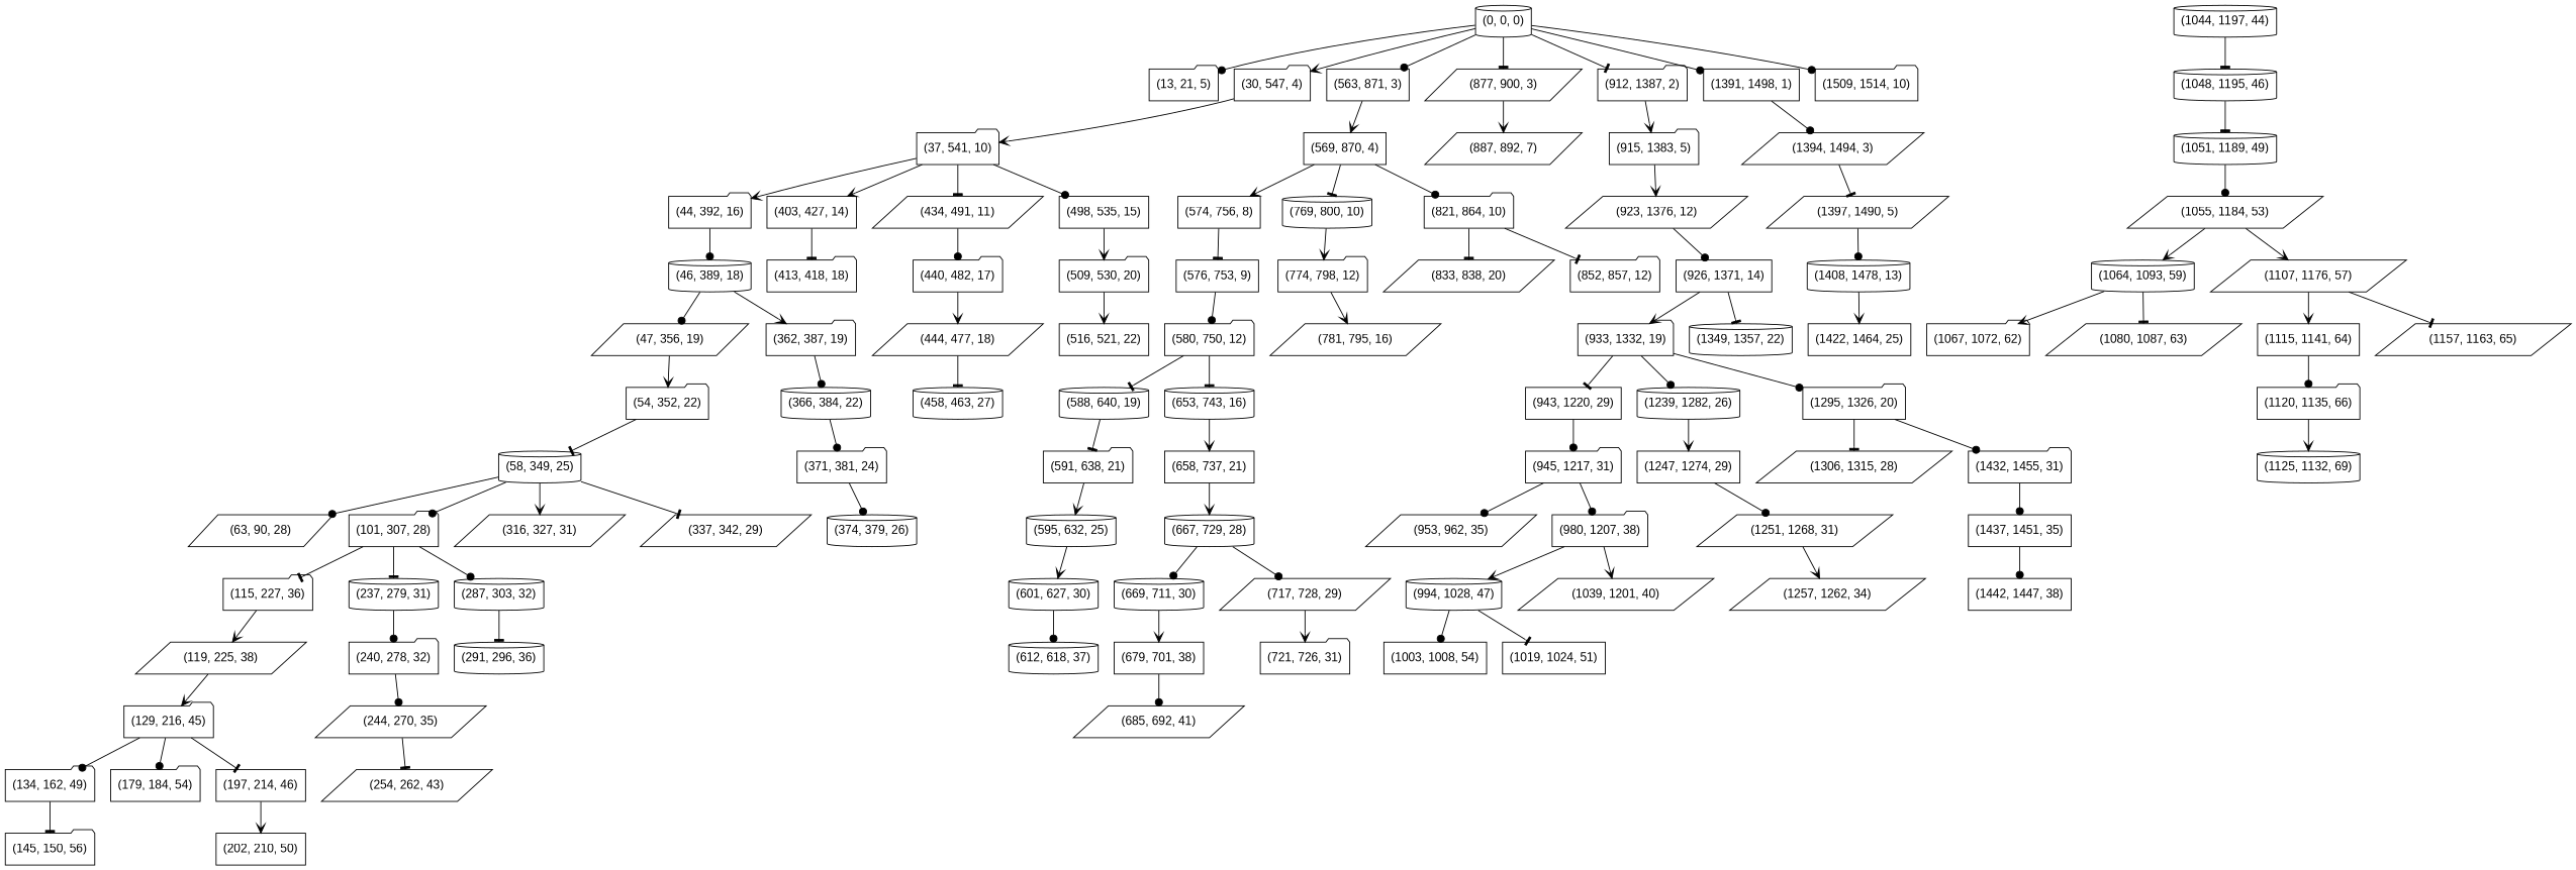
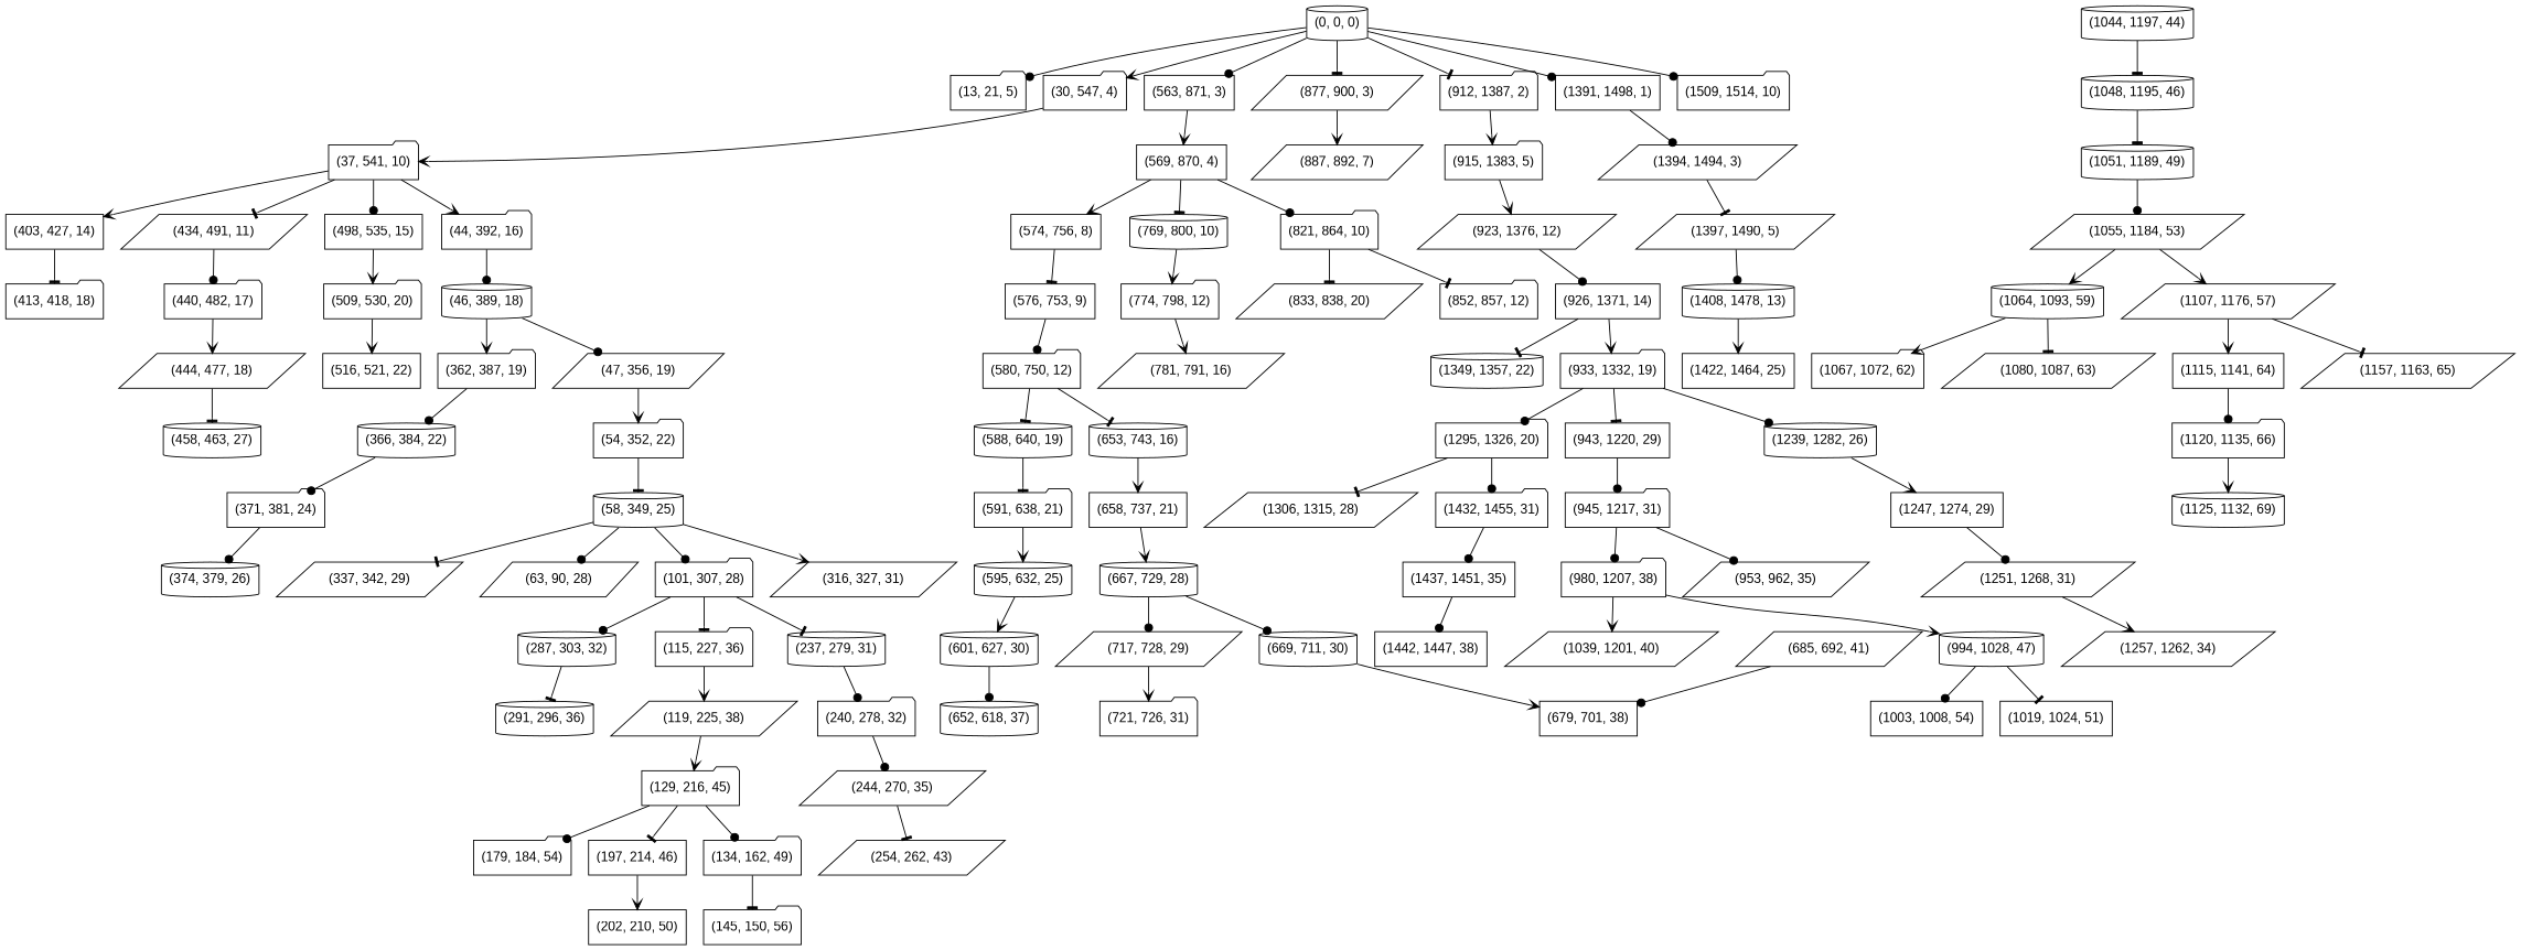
  digraph {
    fontname="Liberation Sans"
    node [fontname="Liberation Sans" shape=folder]
    edge [arrowhead=dot fontname="Liberation Sans"]
    "(0, 0, 0)" [shape=cylinder]
    "(13, 21, 5)"
    "(30, 547, 4)"
    "(563, 871, 3)" [shape=box]
    "(877, 900, 3)" [shape=parallelogram]
    "(912, 1387, 2)"
    "(1391, 1498, 1)" [shape=box]
    "(1509, 1514, 10)"
    "(37, 541, 10)"
    "(569, 870, 4)" [shape=box]
    "(887, 892, 7)" [shape=parallelogram]
    "(915, 1383, 5)"
    "(1394, 1494, 3)" [shape=parallelogram]
    "(44, 392, 16)"
    "(403, 427, 14)" [shape=box]
    "(434, 491, 11)" [shape=parallelogram]
    "(498, 535, 15)" [shape=box]
    "(46, 389, 18)" [shape=cylinder]
    "(413, 418, 18)"
    "(440, 482, 17)"
    "(509, 530, 20)"
    "(47, 356, 19)" [shape=parallelogram]
    "(362, 387, 19)"
    "(54, 352, 22)"
    "(366, 384, 22)" [shape=cylinder]
    "(58, 349, 25)" [shape=cylinder]
    "(63, 90, 28)" [shape=parallelogram]
    "(101, 307, 28)"
    "(316, 327, 31)" [shape=parallelogram]
    "(337, 342, 29)" [shape=parallelogram]
    "(115, 227, 36)"
    "(237, 279, 31)" [shape=cylinder]
    "(287, 303, 32)" [shape=cylinder]
    "(119, 225, 38)" [shape=parallelogram]
    "(240, 278, 32)"
    "(291, 296, 36)" [shape=cylinder]
    "(129, 216, 45)"
    "(134, 162, 49)"
    "(179, 184, 54)"
    "(197, 214, 46)" [shape=box]
    "(145, 150, 56)"
    "(202, 210, 50)" [shape=box]
    "(244, 270, 35)" [shape=parallelogram]
    "(254, 262, 43)" [shape=parallelogram]
    "(371, 381, 24)"
    "(374, 379, 26)" [shape=cylinder]
    "(444, 477, 18)" [shape=parallelogram]
    "(458, 463, 27)" [shape=cylinder]
    "(516, 521, 22)" [shape=box]
    "(574, 756, 8)" [shape=box]
    "(769, 800, 10)" [shape=cylinder]
    "(821, 864, 10)"
    "(576, 753, 9)" [shape=box]
    "(774, 798, 12)"
    "(833, 838, 20)" [shape=parallelogram]
    "(852, 857, 12)"
    "(580, 750, 12)"
    "(588, 640, 19)" [shape=cylinder]
    "(653, 743, 16)" [shape=cylinder]
    "(591, 638, 21)"
    "(658, 737, 21)" [shape=box]
    "(595, 632, 25)" [shape=cylinder]
    "(601, 627, 30)" [shape=cylinder]
-   "(612, 618, 37)" [shape=cylinder]
+   "(612, 618, 37)" [shape=cylinder label="(652, 618, 37)"]
    "(667, 729, 28)" [shape=cylinder]
    "(669, 711, 30)" [shape=cylinder]
    "(717, 728, 29)" [shape=parallelogram]
    "(679, 701, 38)" [shape=box]
    "(721, 726, 31)"
    "(685, 692, 41)" [shape=parallelogram]
-   "(781, 791, 16)" [shape=parallelogram label="(781, 795, 16)"]
+   "(781, 791, 16)" [shape=parallelogram]
    "(923, 1376, 12)" [shape=parallelogram]
    "(926, 1371, 14)" [shape=box]
    "(933, 1332, 19)"
    "(1349, 1357, 22)" [shape=cylinder]
    "(943, 1220, 29)" [shape=box]
    "(1239, 1282, 26)" [shape=cylinder]
    "(1295, 1326, 20)"
    "(945, 1217, 31)"
    "(1247, 1274, 29)" [shape=box]
    "(1306, 1315, 28)" [shape=parallelogram]
    "(1432, 1455, 31)"
    "(953, 962, 35)" [shape=parallelogram]
    "(980, 1207, 38)"
    "(994, 1028, 47)" [shape=cylinder]
    "(1039, 1201, 40)" [shape=parallelogram]
    "(1003, 1008, 54)" [shape=box]
    "(1019, 1024, 51)" [shape=box]
    "(1044, 1197, 44)" [shape=cylinder]
    "(1048, 1195, 46)" [shape=cylinder]
    "(1051, 1189, 49)" [shape=cylinder]
    "(1055, 1184, 53)" [shape=parallelogram]
    "(1064, 1093, 59)" [shape=cylinder]
    "(1107, 1176, 57)" [shape=parallelogram]
    "(1067, 1072, 62)"
    "(1080, 1087, 63)" [shape=parallelogram]
    "(1115, 1141, 64)" [shape=box]
    "(1157, 1163, 65)" [shape=parallelogram]
    "(1120, 1135, 66)"
    "(1125, 1132, 69)" [shape=cylinder]
    "(1251, 1268, 31)" [shape=parallelogram]
    "(1257, 1262, 34)" [shape=parallelogram]
    "(1397, 1490, 5)" [shape=parallelogram]
    "(1408, 1478, 13)" [shape=cylinder]
    "(1422, 1464, 25)" [shape=box]
    "(1437, 1451, 35)" [shape=box]
    "(1442, 1447, 38)" [shape=box]
    "(0, 0, 0)" -> "(13, 21, 5)"
    "(0, 0, 0)" -> "(30, 547, 4)" [arrowhead=vee]
    "(0, 0, 0)" -> "(563, 871, 3)"
    "(0, 0, 0)" -> "(877, 900, 3)" [arrowhead=tee]
    "(0, 0, 0)" -> "(912, 1387, 2)" [arrowhead=tee]
    "(0, 0, 0)" -> "(1391, 1498, 1)"
    "(0, 0, 0)" -> "(1509, 1514, 10)"
    "(30, 547, 4)" -> "(37, 541, 10)" [arrowhead=vee]
    "(563, 871, 3)" -> "(569, 870, 4)" [arrowhead=vee]
    "(877, 900, 3)" -> "(887, 892, 7)" [arrowhead=vee]
    "(912, 1387, 2)" -> "(915, 1383, 5)" [arrowhead=vee]
    "(1391, 1498, 1)" -> "(1394, 1494, 3)"
    "(37, 541, 10)" -> "(44, 392, 16)" [arrowhead=vee]
    "(37, 541, 10)" -> "(403, 427, 14)" [arrowhead=vee]
    "(37, 541, 10)" -> "(434, 491, 11)" [arrowhead=tee]
    "(37, 541, 10)" -> "(498, 535, 15)"
    "(569, 870, 4)" -> "(574, 756, 8)" [arrowhead=vee]
    "(569, 870, 4)" -> "(769, 800, 10)" [arrowhead=tee]
    "(569, 870, 4)" -> "(821, 864, 10)"
    "(915, 1383, 5)" -> "(923, 1376, 12)" [arrowhead=vee]
    "(1394, 1494, 3)" -> "(1397, 1490, 5)" [arrowhead=tee]
    "(44, 392, 16)" -> "(46, 389, 18)"
    "(403, 427, 14)" -> "(413, 418, 18)" [arrowhead=tee]
    "(434, 491, 11)" -> "(440, 482, 17)"
    "(498, 535, 15)" -> "(509, 530, 20)" [arrowhead=vee]
    "(46, 389, 18)" -> "(47, 356, 19)"
    "(46, 389, 18)" -> "(362, 387, 19)" [arrowhead=vee]
    "(440, 482, 17)" -> "(444, 477, 18)" [arrowhead=vee]
    "(509, 530, 20)" -> "(516, 521, 22)" [arrowhead=vee]
    "(47, 356, 19)" -> "(54, 352, 22)" [arrowhead=vee]
    "(362, 387, 19)" -> "(366, 384, 22)"
    "(54, 352, 22)" -> "(58, 349, 25)" [arrowhead=tee]
    "(366, 384, 22)" -> "(371, 381, 24)"
    "(58, 349, 25)" -> "(63, 90, 28)"
    "(58, 349, 25)" -> "(101, 307, 28)"
    "(58, 349, 25)" -> "(316, 327, 31)" [arrowhead=vee]
    "(58, 349, 25)" -> "(337, 342, 29)" [arrowhead=tee]
    "(101, 307, 28)" -> "(115, 227, 36)" [arrowhead=tee]
    "(101, 307, 28)" -> "(237, 279, 31)" [arrowhead=tee]
    "(101, 307, 28)" -> "(287, 303, 32)"
    "(115, 227, 36)" -> "(119, 225, 38)" [arrowhead=vee]
    "(237, 279, 31)" -> "(240, 278, 32)"
    "(287, 303, 32)" -> "(291, 296, 36)" [arrowhead=tee]
    "(119, 225, 38)" -> "(129, 216, 45)" [arrowhead=vee]
    "(240, 278, 32)" -> "(244, 270, 35)"
    "(129, 216, 45)" -> "(134, 162, 49)"
    "(129, 216, 45)" -> "(179, 184, 54)"
    "(129, 216, 45)" -> "(197, 214, 46)" [arrowhead=tee]
    "(134, 162, 49)" -> "(145, 150, 56)" [arrowhead=tee]
    "(197, 214, 46)" -> "(202, 210, 50)" [arrowhead=vee]
    "(244, 270, 35)" -> "(254, 262, 43)" [arrowhead=tee]
    "(371, 381, 24)" -> "(374, 379, 26)"
    "(444, 477, 18)" -> "(458, 463, 27)" [arrowhead=tee]
    "(574, 756, 8)" -> "(576, 753, 9)" [arrowhead=tee]
    "(769, 800, 10)" -> "(774, 798, 12)" [arrowhead=vee]
    "(821, 864, 10)" -> "(833, 838, 20)" [arrowhead=tee]
    "(821, 864, 10)" -> "(852, 857, 12)" [arrowhead=tee]
    "(576, 753, 9)" -> "(580, 750, 12)"
    "(774, 798, 12)" -> "(781, 791, 16)" [arrowhead=vee]
    "(580, 750, 12)" -> "(588, 640, 19)" [arrowhead=tee]
    "(580, 750, 12)" -> "(653, 743, 16)" [arrowhead=tee]
    "(588, 640, 19)" -> "(591, 638, 21)" [arrowhead=tee]
    "(653, 743, 16)" -> "(658, 737, 21)" [arrowhead=vee]
    "(591, 638, 21)" -> "(595, 632, 25)" [arrowhead=vee]
    "(658, 737, 21)" -> "(667, 729, 28)" [arrowhead=vee]
    "(595, 632, 25)" -> "(601, 627, 30)" [arrowhead=vee]
    "(601, 627, 30)" -> "(612, 618, 37)"
    "(667, 729, 28)" -> "(669, 711, 30)"
    "(667, 729, 28)" -> "(717, 728, 29)"
    "(669, 711, 30)" -> "(679, 701, 38)" [arrowhead=vee]
    "(717, 728, 29)" -> "(721, 726, 31)" [arrowhead=vee]
-   "(679, 701, 38)" -> "(685, 692, 41)"
+   "(685, 692, 41)" -> "(679, 701, 38)"
    "(923, 1376, 12)" -> "(926, 1371, 14)"
    "(926, 1371, 14)" -> "(933, 1332, 19)" [arrowhead=vee]
    "(926, 1371, 14)" -> "(1349, 1357, 22)" [arrowhead=tee]
    "(933, 1332, 19)" -> "(943, 1220, 29)" [arrowhead=tee]
    "(933, 1332, 19)" -> "(1239, 1282, 26)"
    "(933, 1332, 19)" -> "(1295, 1326, 20)"
    "(943, 1220, 29)" -> "(945, 1217, 31)"
    "(1239, 1282, 26)" -> "(1247, 1274, 29)" [arrowhead=vee]
    "(1295, 1326, 20)" -> "(1306, 1315, 28)" [arrowhead=tee]
    "(1295, 1326, 20)" -> "(1432, 1455, 31)"
    "(945, 1217, 31)" -> "(953, 962, 35)"
    "(945, 1217, 31)" -> "(980, 1207, 38)"
    "(1247, 1274, 29)" -> "(1251, 1268, 31)"
    "(1432, 1455, 31)" -> "(1437, 1451, 35)"
    "(980, 1207, 38)" -> "(994, 1028, 47)" [arrowhead=vee]
    "(980, 1207, 38)" -> "(1039, 1201, 40)" [arrowhead=vee]
    "(994, 1028, 47)" -> "(1003, 1008, 54)"
    "(994, 1028, 47)" -> "(1019, 1024, 51)" [arrowhead=tee]
    "(1044, 1197, 44)" -> "(1048, 1195, 46)" [arrowhead=tee]
    "(1048, 1195, 46)" -> "(1051, 1189, 49)" [arrowhead=tee]
    "(1051, 1189, 49)" -> "(1055, 1184, 53)"
    "(1055, 1184, 53)" -> "(1064, 1093, 59)" [arrowhead=vee]
    "(1055, 1184, 53)" -> "(1107, 1176, 57)" [arrowhead=vee]
    "(1064, 1093, 59)" -> "(1067, 1072, 62)" [arrowhead=vee]
    "(1064, 1093, 59)" -> "(1080, 1087, 63)" [arrowhead=tee]
    "(1107, 1176, 57)" -> "(1115, 1141, 64)" [arrowhead=vee]
    "(1107, 1176, 57)" -> "(1157, 1163, 65)" [arrowhead=tee]
    "(1115, 1141, 64)" -> "(1120, 1135, 66)"
    "(1120, 1135, 66)" -> "(1125, 1132, 69)" [arrowhead=vee]
    "(1251, 1268, 31)" -> "(1257, 1262, 34)" [arrowhead=vee]
    "(1397, 1490, 5)" -> "(1408, 1478, 13)"
    "(1408, 1478, 13)" -> "(1422, 1464, 25)" [arrowhead=vee]
    "(1437, 1451, 35)" -> "(1442, 1447, 38)"
  }
